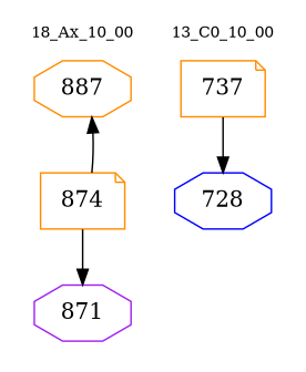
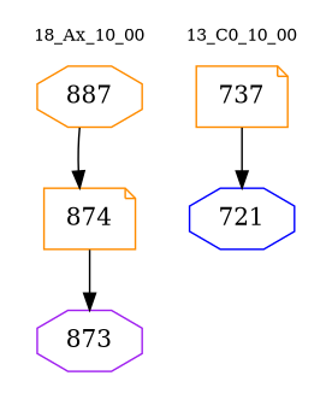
  digraph {
    node [color=darkorange shape=octagon]
    edge [color=black]
    n1 [label=887]
    n2 [label=874 shape=note]
-   n3 [color=purple label=871]
+   n3 [color=purple label=873]
    n4 [label=737 shape=note]
-   n5 [color=blue label=728]
+   n5 [color=blue label=721]
    subgraph cluster_1 {
      color=white
      fontsize=10
      label="18_Ax_10_00"
      n1
      n2
      n3
    }
    subgraph cluster_2 {
      color=white
      fontsize=10
      label="13_C0_10_00"
      n4
      n5
    }
-   n2 -> n1
+   n1 -> n2
    n2 -> n3
    n4 -> n5
  }
